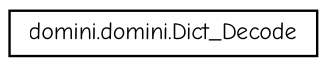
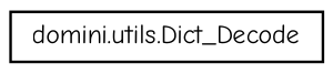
  digraph {
    rankdir=LR
    fontname="Comic Neue"
-   n1 [color=black fillcolor=white fontname="Comic Neue" fontsize=10 height=0.2 label="domini.domini.Dict_Decode" shape=record style=filled width=0.4]
+   n1 [color=black fillcolor=white fontname="Comic Neue" fontsize=10 height=0.2 label="domini.utils.Dict_Decode" shape=record style=filled width=0.4]
  }
